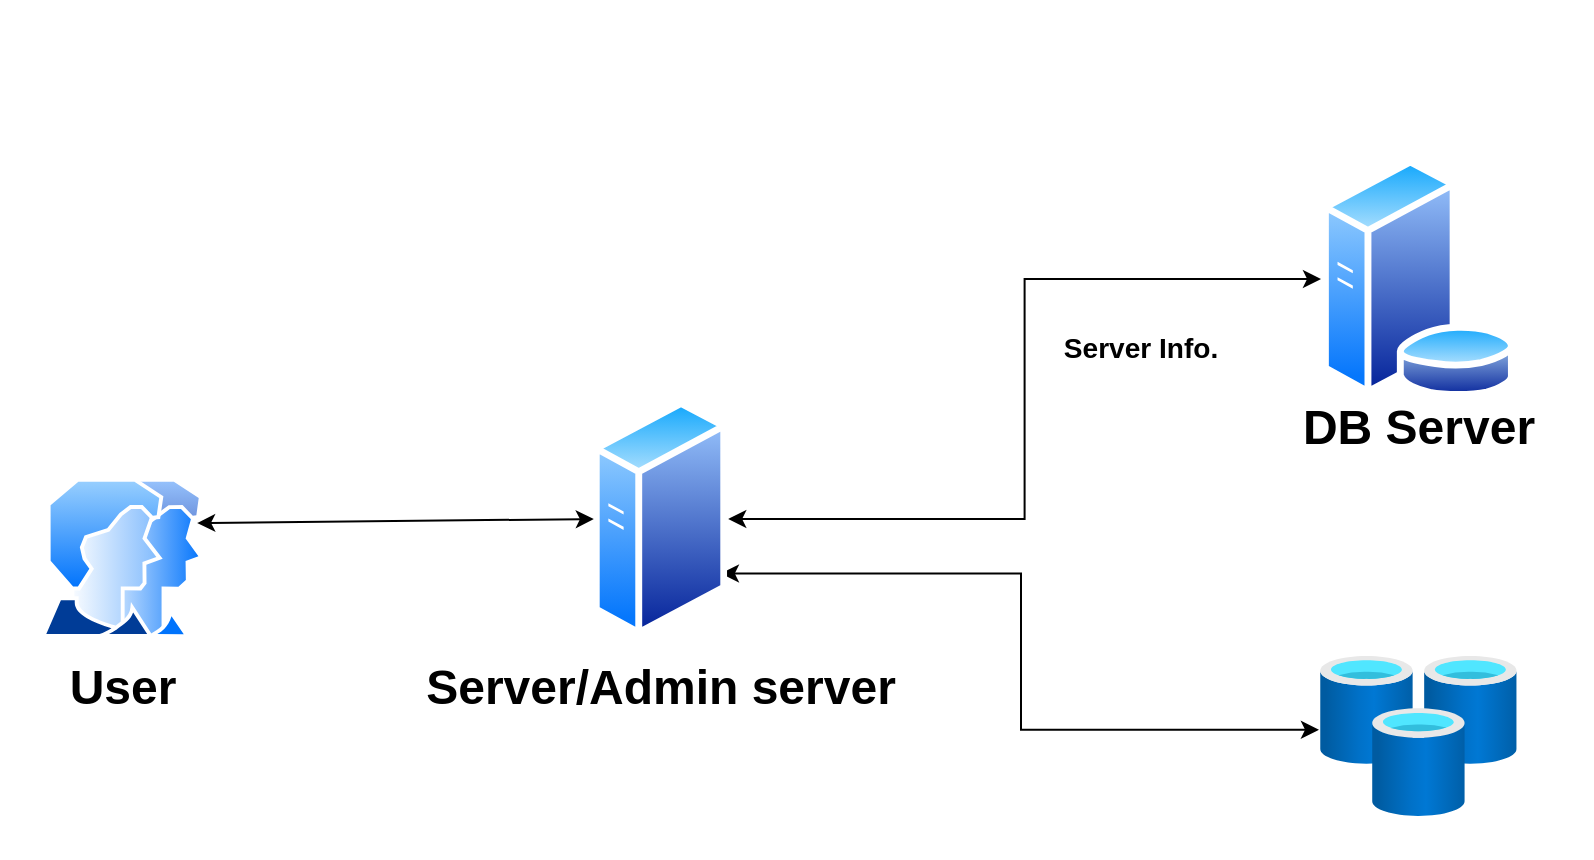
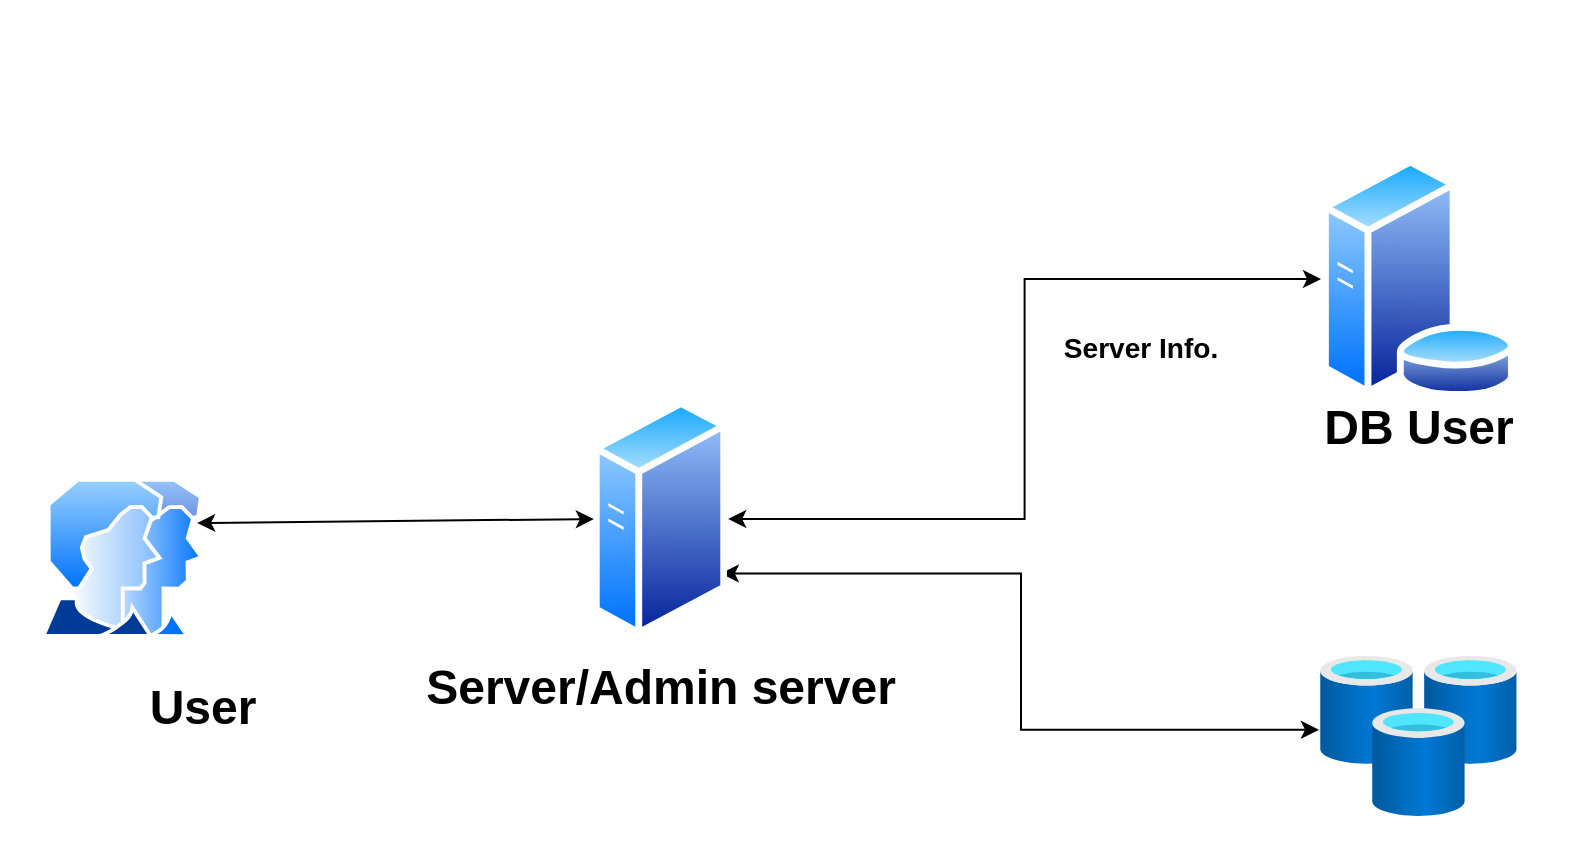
  <mxCell id="0" />
  <mxCell id="1" parent="0" />
  <mxCell id="2" value="" style="aspect=fixed;perimeter=ellipsePerimeter;html=1;align=center;shadow=0;dashed=0;spacingTop=3;image;image=img/lib/active_directory/database_server.svg;" parent="1" vertex="1"><mxGeometry x="660" y="79" width="98.4" height="120" as="geometry" /></mxCell>
  <mxCell id="3" style="edgeStyle=orthogonalEdgeStyle;rounded=0;orthogonalLoop=1;jettySize=auto;html=1;entryX=0;entryY=0.5;entryDx=0;entryDy=0;startArrow=classic;startFill=1;" parent="1" source="5" target="2" edge="1"><mxGeometry relative="1" as="geometry" /></mxCell>
  <mxCell id="4" style="rounded=0;orthogonalLoop=1;jettySize=auto;html=1;exitX=1;exitY=0.75;exitDx=0;exitDy=0;elbow=vertical;startArrow=classic;startFill=1;edgeStyle=orthogonalEdgeStyle;entryX=-0.01;entryY=0.455;entryDx=0;entryDy=0;entryPerimeter=0;" parent="1" source="5" target="8" edge="1"><mxGeometry relative="1" as="geometry"><Array as="points"><mxPoint x="510" y="286" /><mxPoint x="510" y="364" /></Array></mxGeometry></mxCell>
  <mxCell id="5" value="" style="aspect=fixed;perimeter=ellipsePerimeter;html=1;align=center;shadow=0;dashed=0;spacingTop=3;image;image=img/lib/active_directory/generic_server.svg;" parent="1" vertex="1"><mxGeometry x="296.4" y="199" width="67.2" height="120" as="geometry" /></mxCell>
  <mxCell id="6" style="edgeStyle=none;rounded=0;orthogonalLoop=1;jettySize=auto;html=1;exitX=1;exitY=0.25;exitDx=0;exitDy=0;entryX=0;entryY=0.5;entryDx=0;entryDy=0;elbow=vertical;startArrow=classic;startFill=1;" parent="1" source="7" target="5" edge="1"><mxGeometry relative="1" as="geometry" /></mxCell>
  <mxCell id="7" value="" style="aspect=fixed;perimeter=ellipsePerimeter;html=1;align=center;shadow=0;dashed=0;spacingTop=3;image;image=img/lib/active_directory/user_accounts.svg;" parent="1" vertex="1"><mxGeometry x="20" y="239" width="82.47" height="80" as="geometry" /></mxCell>
  <mxCell id="8" value="" style="aspect=fixed;html=1;points=[];align=center;image;fontSize=12;image=img/lib/azure2/databases/Cache_Redis.svg;" parent="1" vertex="1"><mxGeometry x="659.97" y="328" width="98.46" height="80" as="geometry" /></mxCell>
  <mxCell id="9" value="" style="shape=image;verticalLabelPosition=bottom;labelBackgroundColor=#ffffff;verticalAlign=top;aspect=fixed;imageAspect=0;image=https://img1.daumcdn.net/thumb/R800x0/?scode=mtistory2&amp;fname=https%3A%2F%2Fblog.kakaocdn.net%2Fdn%2FlPUma%2FbtqKhj8tlmM%2Fxv1kRJc3aEtroqiZsgFI61%2Fimg.png;" parent="1" vertex="1"><mxGeometry x="303.6" y="144" width="60" height="60" as="geometry" /></mxCell>
  <mxCell id="10" value="" style="shape=image;verticalLabelPosition=bottom;labelBackgroundColor=#ffffff;verticalAlign=top;aspect=fixed;imageAspect=0;image=https://media.vlpt.us/images/jbb9229/post/226b55e4-efa7-4601-9c1f-580ca8e46a63/1100px_Redis_Logo_01.png;" parent="1" vertex="1"><mxGeometry x="651.96" y="248" width="114.43" height="79" as="geometry" /></mxCell>
  <mxCell id="11" value="&lt;h1&gt;Server/Admin server&lt;/h1&gt;" style="text;html=1;align=center;verticalAlign=middle;resizable=0;points=[];autosize=1;strokeColor=none;fillColor=none;" parent="1" vertex="1"><mxGeometry x="215" y="319" width="230" height="50" as="geometry" /></mxCell>
- <mxCell id="12" value="&lt;h1&gt;DB Server&lt;/h1&gt;" style="text;html=1;align=center;verticalAlign=middle;resizable=0;points=[];autosize=1;strokeColor=none;fillColor=none;" parent="1" vertex="1"><mxGeometry x="644.2" y="189" width="130" height="50" as="geometry" /></mxCell>
+ <mxCell id="12" value="&lt;h1&gt;DB User&lt;/h1&gt;" style="text;html=1;align=center;verticalAlign=middle;resizable=0;points=[];autosize=1;strokeColor=none;fillColor=none;" parent="1" vertex="1"><mxGeometry x="644.2" y="189" width="130" height="50" as="geometry" /></mxCell>
  <mxCell id="13" value="" style="shape=image;verticalLabelPosition=bottom;labelBackgroundColor=#ffffff;verticalAlign=top;aspect=fixed;imageAspect=0;image=https://media.vlpt.us/images/sgh002400/post/005be64e-a3e4-4535-9b97-72876a30ef97/MySQL.png;" parent="1" vertex="1"><mxGeometry x="665.37" y="20.25" width="87.67" height="58.5" as="geometry" /></mxCell>
- <mxCell id="14" value="&lt;h1&gt;User&lt;/h1&gt;" style="text;html=1;align=center;verticalAlign=middle;resizable=0;points=[];autosize=1;strokeColor=none;fillColor=none;" parent="1" vertex="1"><mxGeometry x="26.23" y="319" width="70" height="50" as="geometry" /></mxCell>
+ <mxCell id="14" value="&lt;h1&gt;User&lt;/h1&gt;" style="text;html=1;align=center;verticalAlign=middle;resizable=0;points=[];autosize=1;strokeColor=none;fillColor=none;" parent="1" vertex="1"><mxGeometry x="66.23" y="329" width="70" height="50" as="geometry" /></mxCell>
  <mxCell id="15" value="&lt;h3&gt;Server Info.&lt;/h3&gt;" style="text;html=1;align=center;verticalAlign=middle;resizable=0;points=[];autosize=1;strokeColor=none;fillColor=none;" parent="1" vertex="1"><mxGeometry x="530" y="149" width="80" height="50" as="geometry" /></mxCell>
